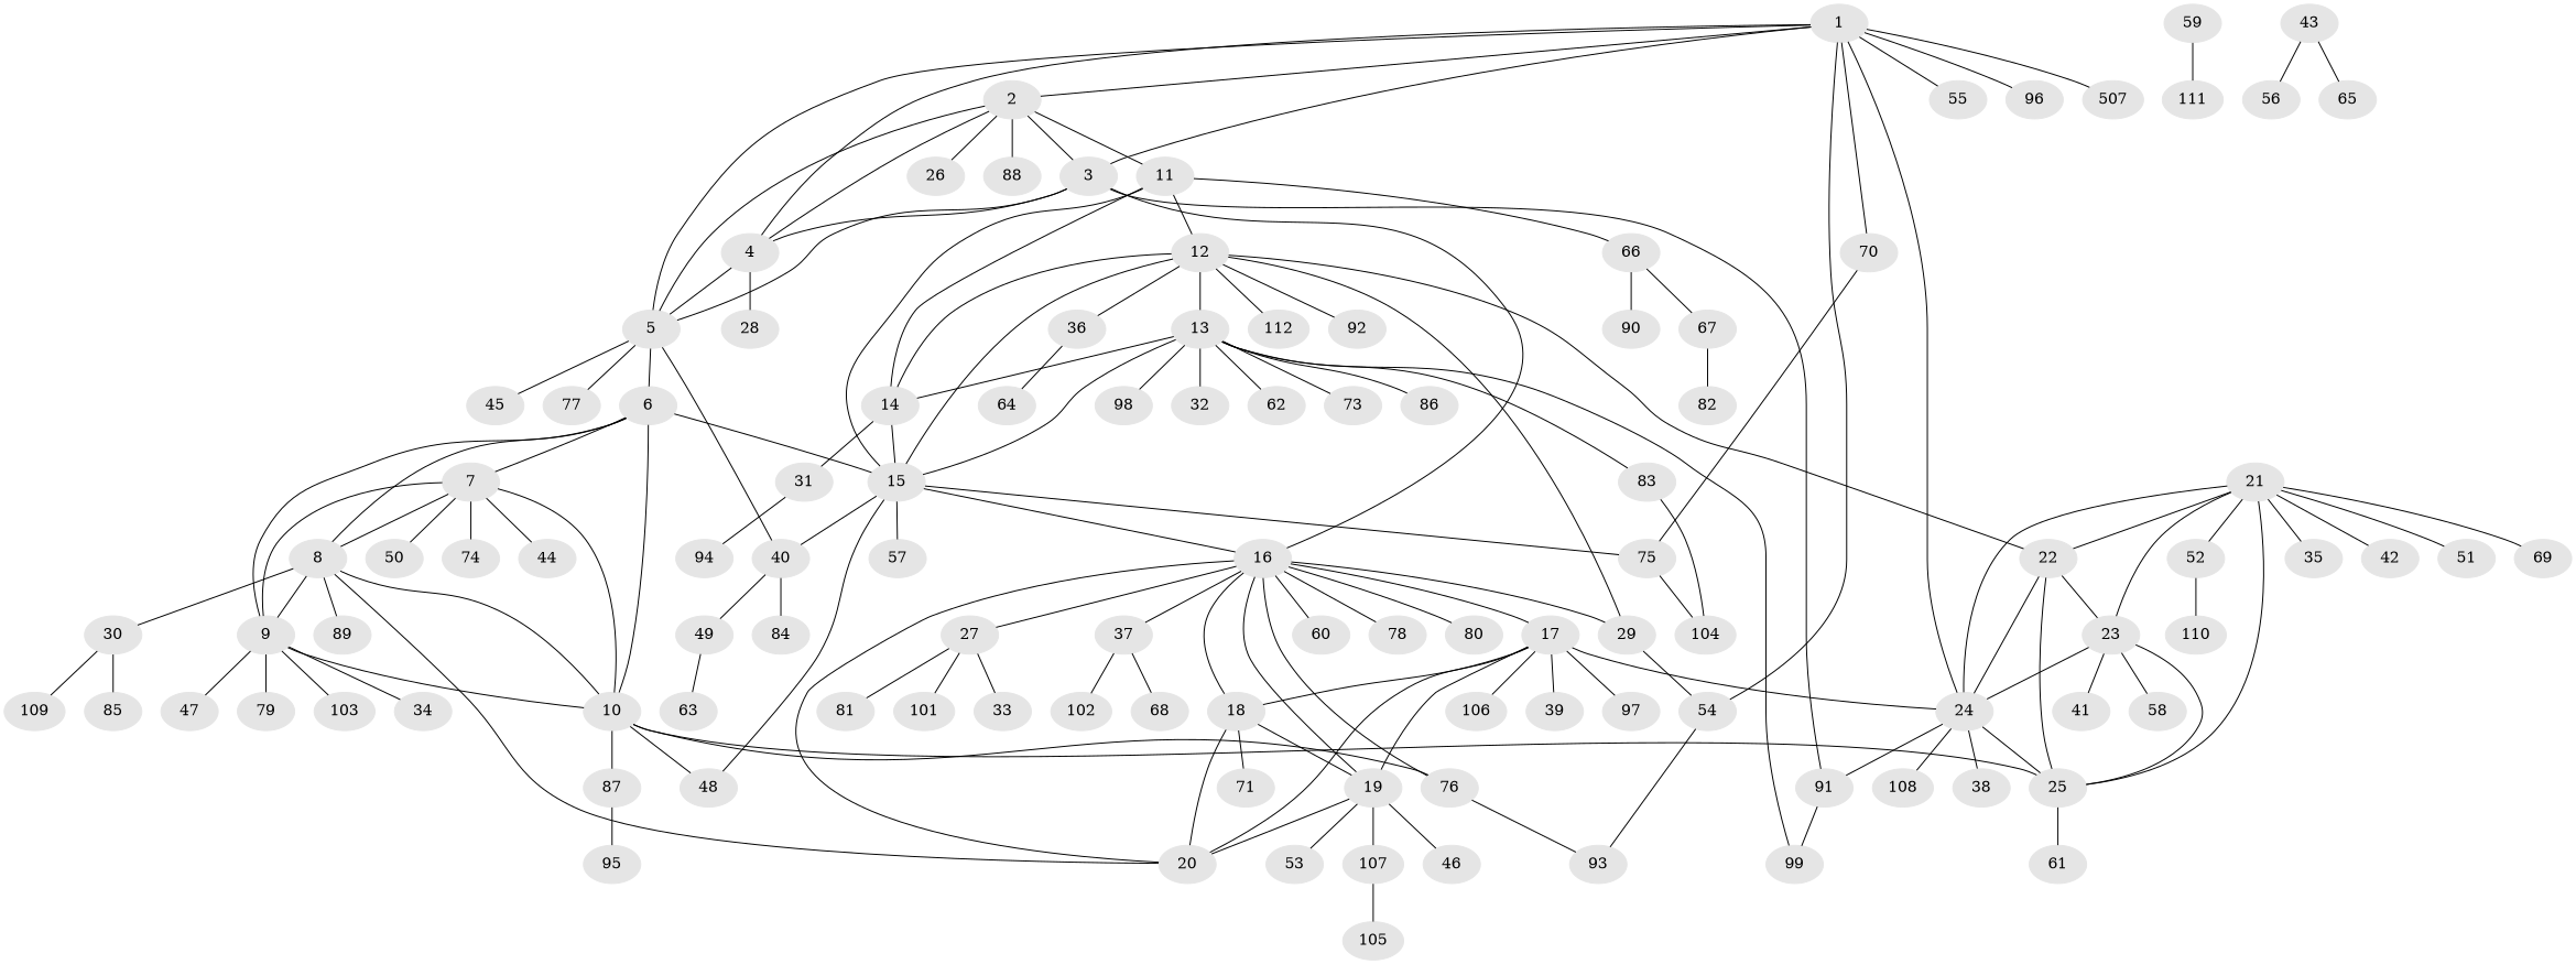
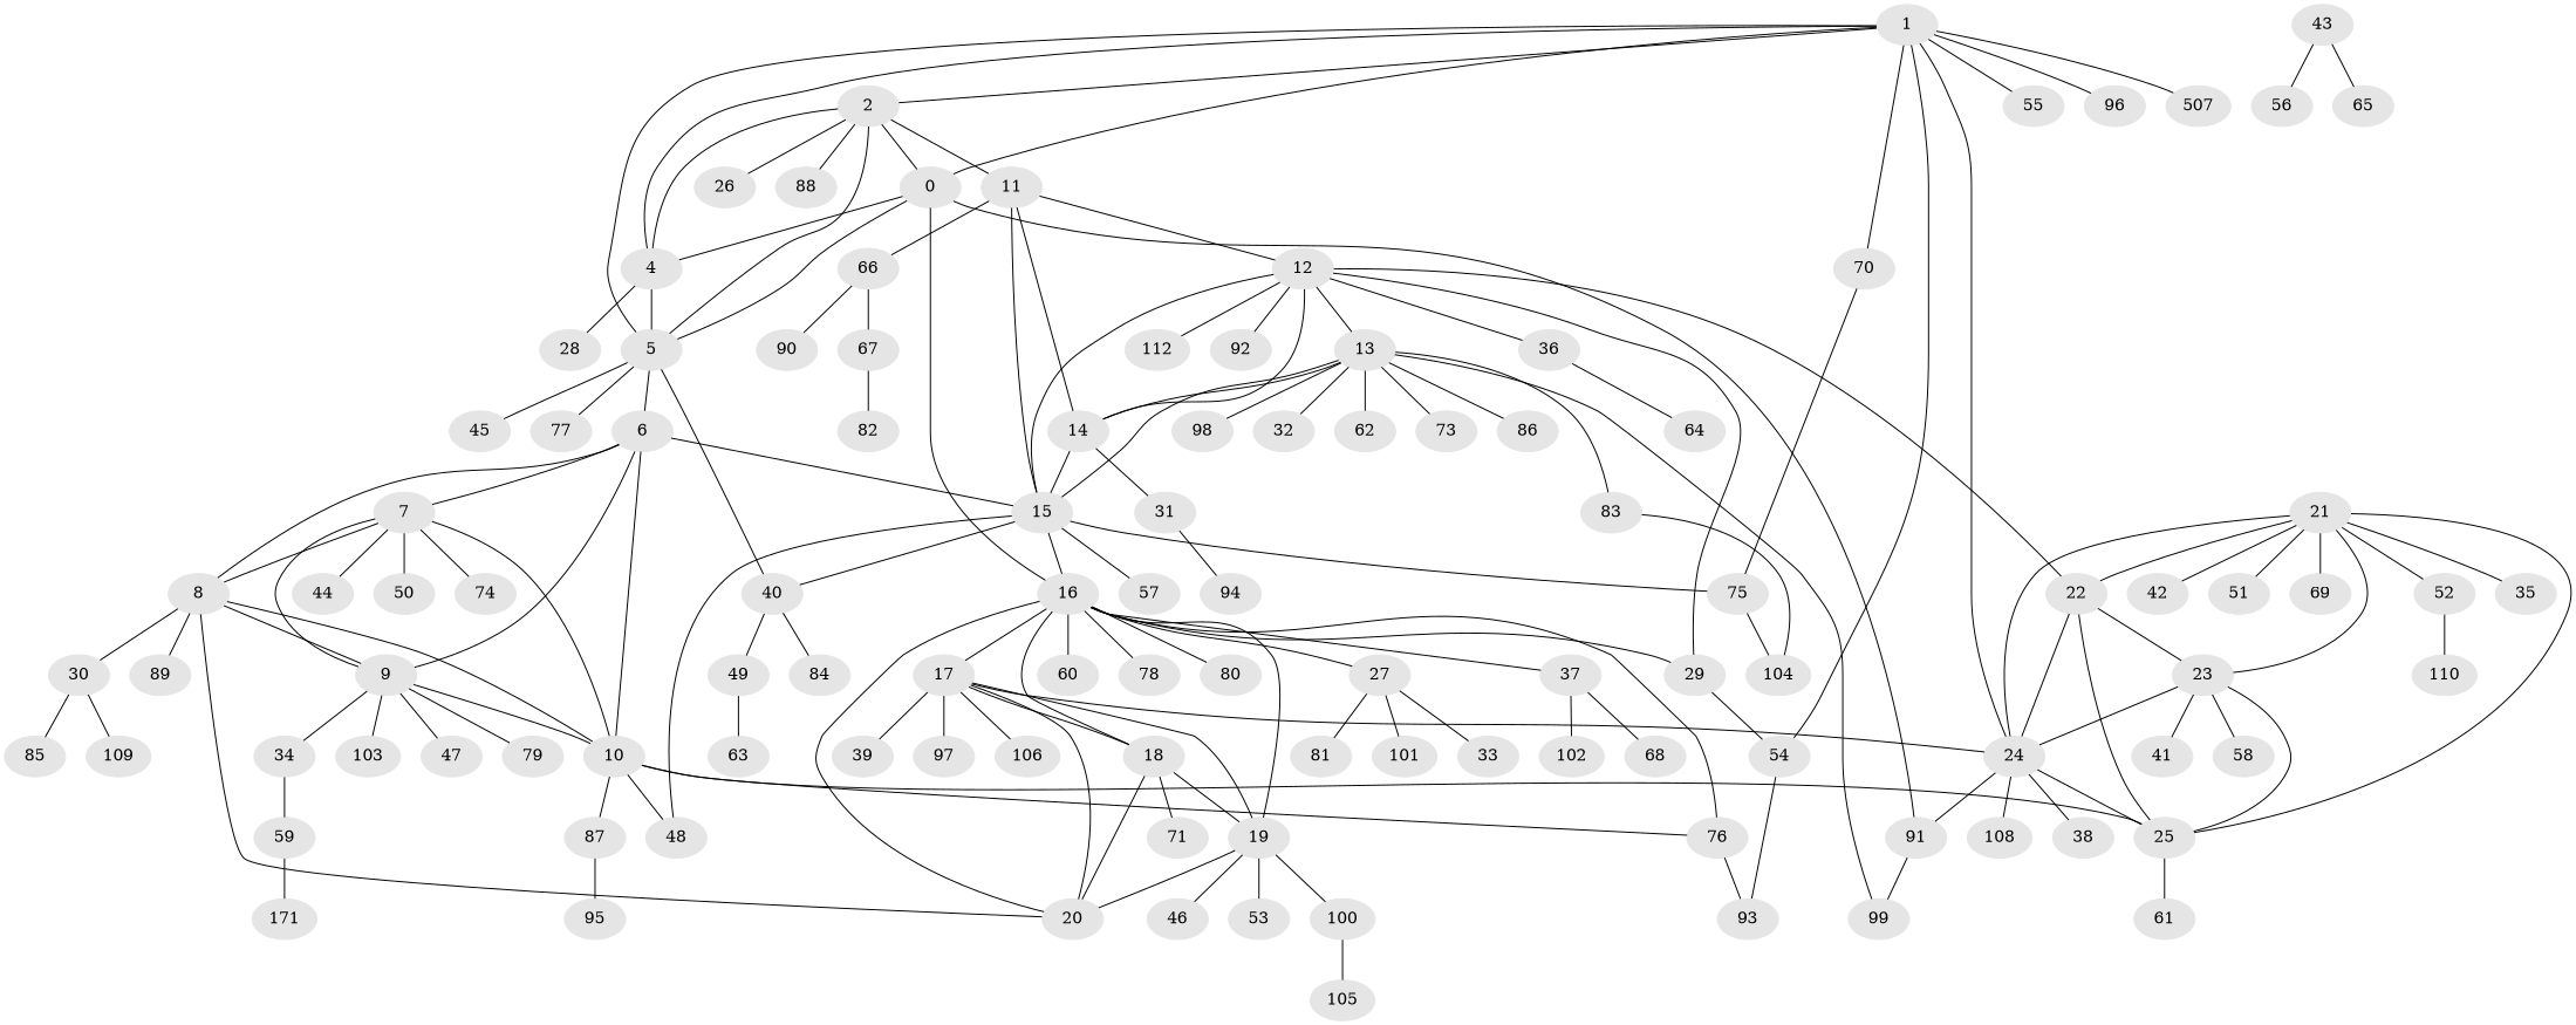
  graph {
    node [color=gray90 style=filled]
    1
    2
-   3
+   3 [label=0]
    4
    5
    24
    54
    55
    70
    96
    n11 [label=507]
    11
    26
    88
    16
    91
    28
    6
    40
    45
    77
    25
    38
    108
    93
    75
    15
    12
    14
    66
    20
    76
    29
    17
    18
    19
    27
    37
    60
    78
    80
    99
    7
    8
    9
    10
    49
    84
    44
    50
    74
    30
    89
    34
    47
    79
    103
    48
    87
    57
    85
    109
    59
    61
    95
    13
    22
    36
    112
    92
    32
    62
    73
    83
    86
    98
    31
    67
    90
    23
    64
    104
    94
    39
    97
    106
    71
    46
    53
-   100 [label=107]
+   100
    33
    81
    101
    68
    102
    43
    56
    65
    105
    21
    35
    42
    51
    52
    69
    41
    58
    110
-   111
+   111 [label=171]
    63
    82
    1 -- 2
    1 -- 3
    1 -- 4
    1 -- 5
    1 -- 24
    1 -- 54
    1 -- 55
    1 -- 70
    1 -- 96
    1 -- n11
    2 -- 3
    2 -- 4
    2 -- 5
    2 -- 11
    2 -- 26
    2 -- 88
    3 -- 4
    3 -- 5
    3 -- 16
    3 -- 91
    4 -- 5
    4 -- 28
    5 -- 6
    5 -- 40
    5 -- 45
    5 -- 77
    24 -- 91
    24 -- 25
    24 -- 38
    24 -- 108
    54 -- 93
    70 -- 75
    11 -- 15
    11 -- 12
    11 -- 14
    11 -- 66
    16 -- 20
    16 -- 76
    16 -- 29
    16 -- 17
    16 -- 18
    16 -- 19
    16 -- 27
    16 -- 37
    16 -- 60
    16 -- 78
    16 -- 80
    91 -- 99
    6 -- 15
    6 -- 7
    6 -- 8
    6 -- 9
    6 -- 10
    40 -- 49
    40 -- 84
    25 -- 61
    75 -- 104
    15 -- 16
    15 -- 40
    15 -- 75
    15 -- 48
    15 -- 57
    12 -- 15
    12 -- 14
    12 -- 29
    12 -- 13
    12 -- 22
    12 -- 36
    12 -- 112
    12 -- 92
    14 -- 15
    14 -- 31
    66 -- 67
    66 -- 90
    76 -- 93
    29 -- 54
    17 -- 24
    17 -- 20
    17 -- 18
    17 -- 19
    17 -- 39
    17 -- 97
    17 -- 106
    18 -- 20
    18 -- 19
    18 -- 71
    19 -- 20
    19 -- 46
    19 -- 53
    19 -- 100
    27 -- 33
    27 -- 81
    27 -- 101
    37 -- 68
    37 -- 102
    7 -- 8
    7 -- 9
    7 -- 10
    7 -- 44
    7 -- 50
    7 -- 74
    8 -- 20
    8 -- 9
    8 -- 10
    8 -- 30
    8 -- 89
    9 -- 10
    9 -- 34
    9 -- 47
    9 -- 79
    9 -- 103
    10 -- 25
    10 -- 76
    10 -- 48
    10 -- 87
    49 -- 63
    30 -- 85
    30 -- 109
+   34 -- 59
    87 -- 95
    59 -- 111
    13 -- 15
    13 -- 14
    13 -- 99
    13 -- 32
    13 -- 62
    13 -- 73
    13 -- 83
    13 -- 86
    13 -- 98
    22 -- 24
    22 -- 25
    22 -- 23
    36 -- 64
    83 -- 104
    31 -- 94
    67 -- 82
    23 -- 24
    23 -- 25
    23 -- 41
    23 -- 58
    100 -- 105
    43 -- 56
    43 -- 65
    21 -- 24
    21 -- 25
    21 -- 22
    21 -- 23
    21 -- 35
    21 -- 42
    21 -- 51
    21 -- 52
    21 -- 69
    52 -- 110
  }
